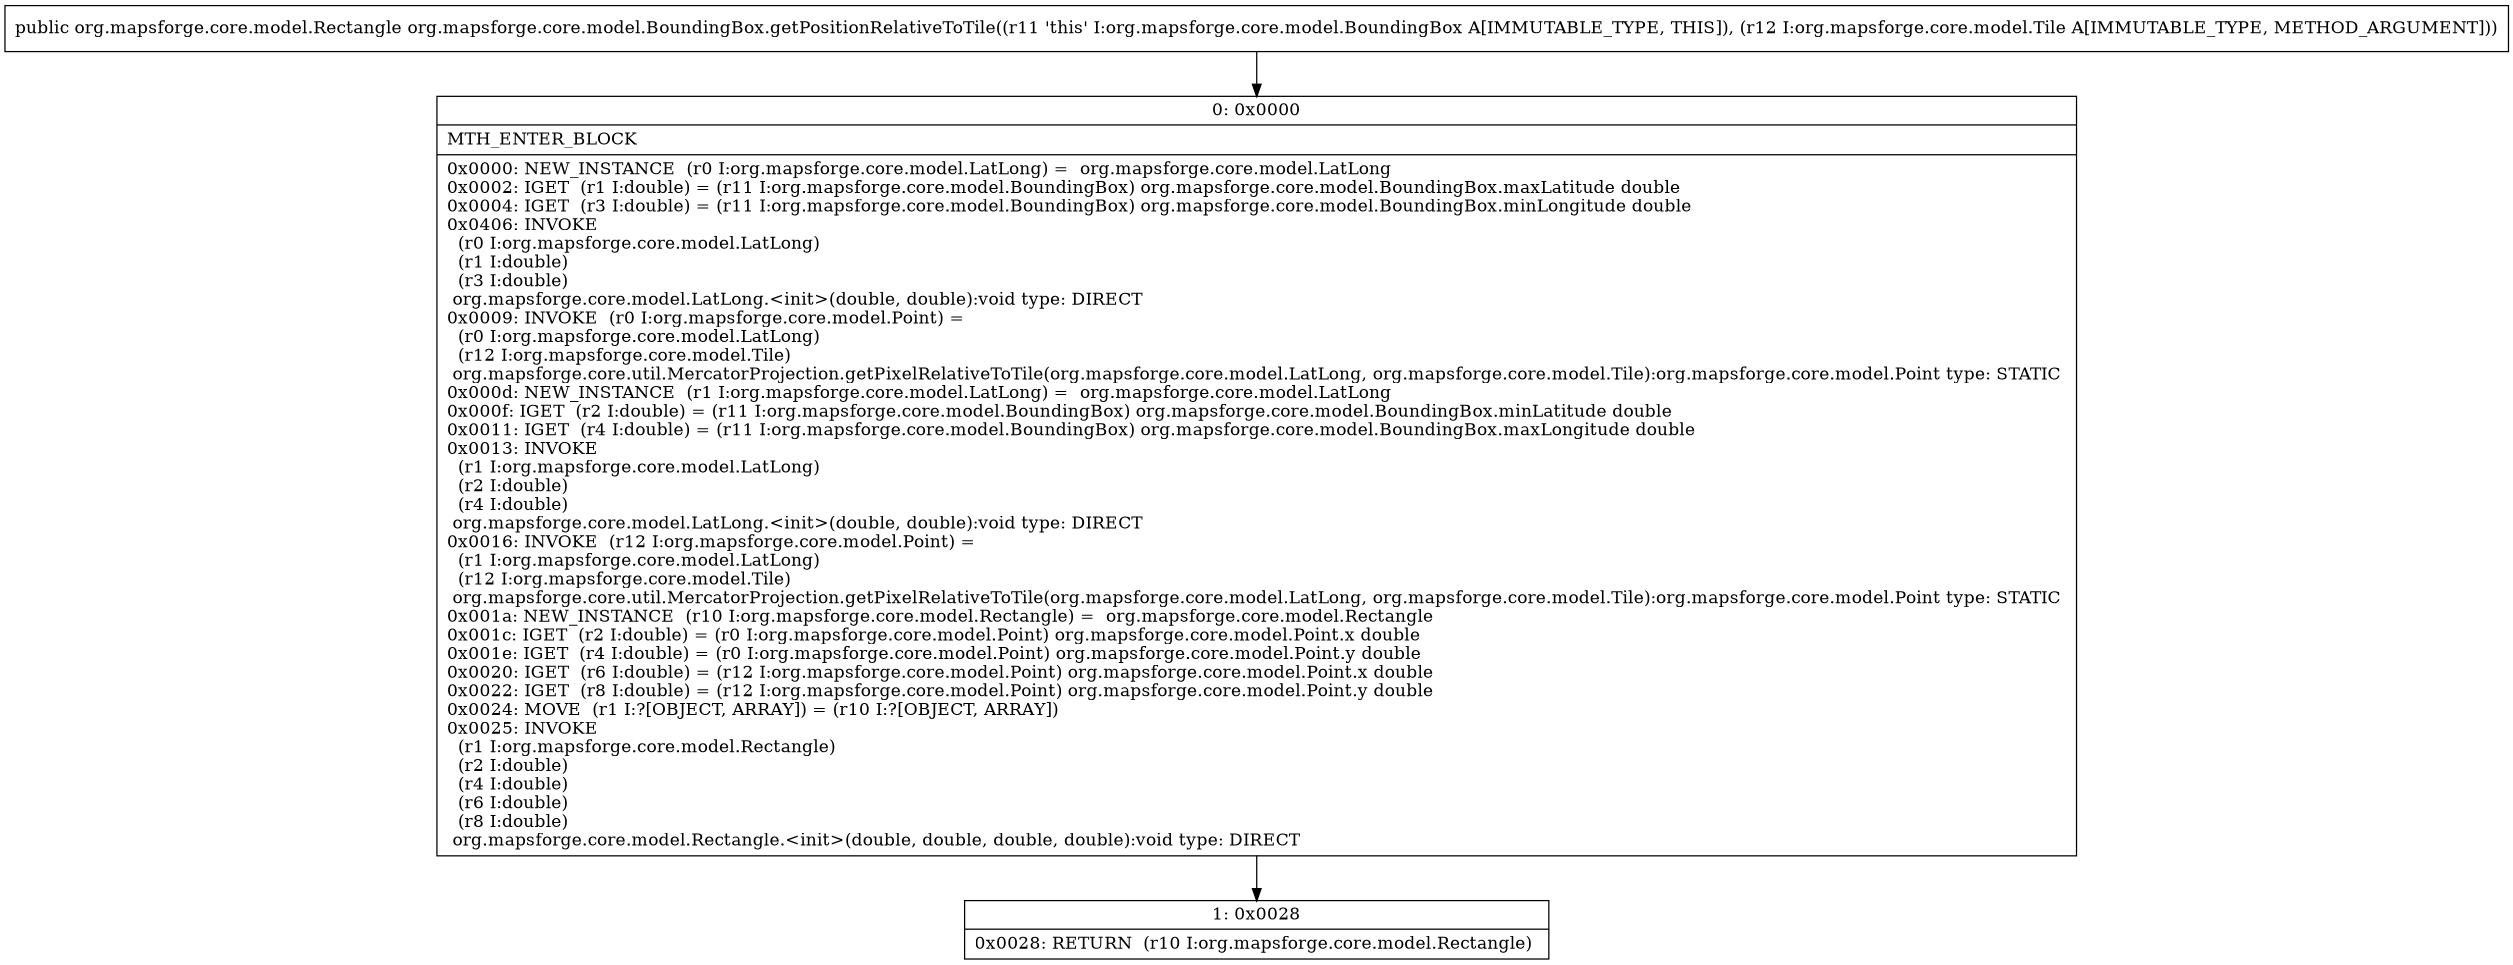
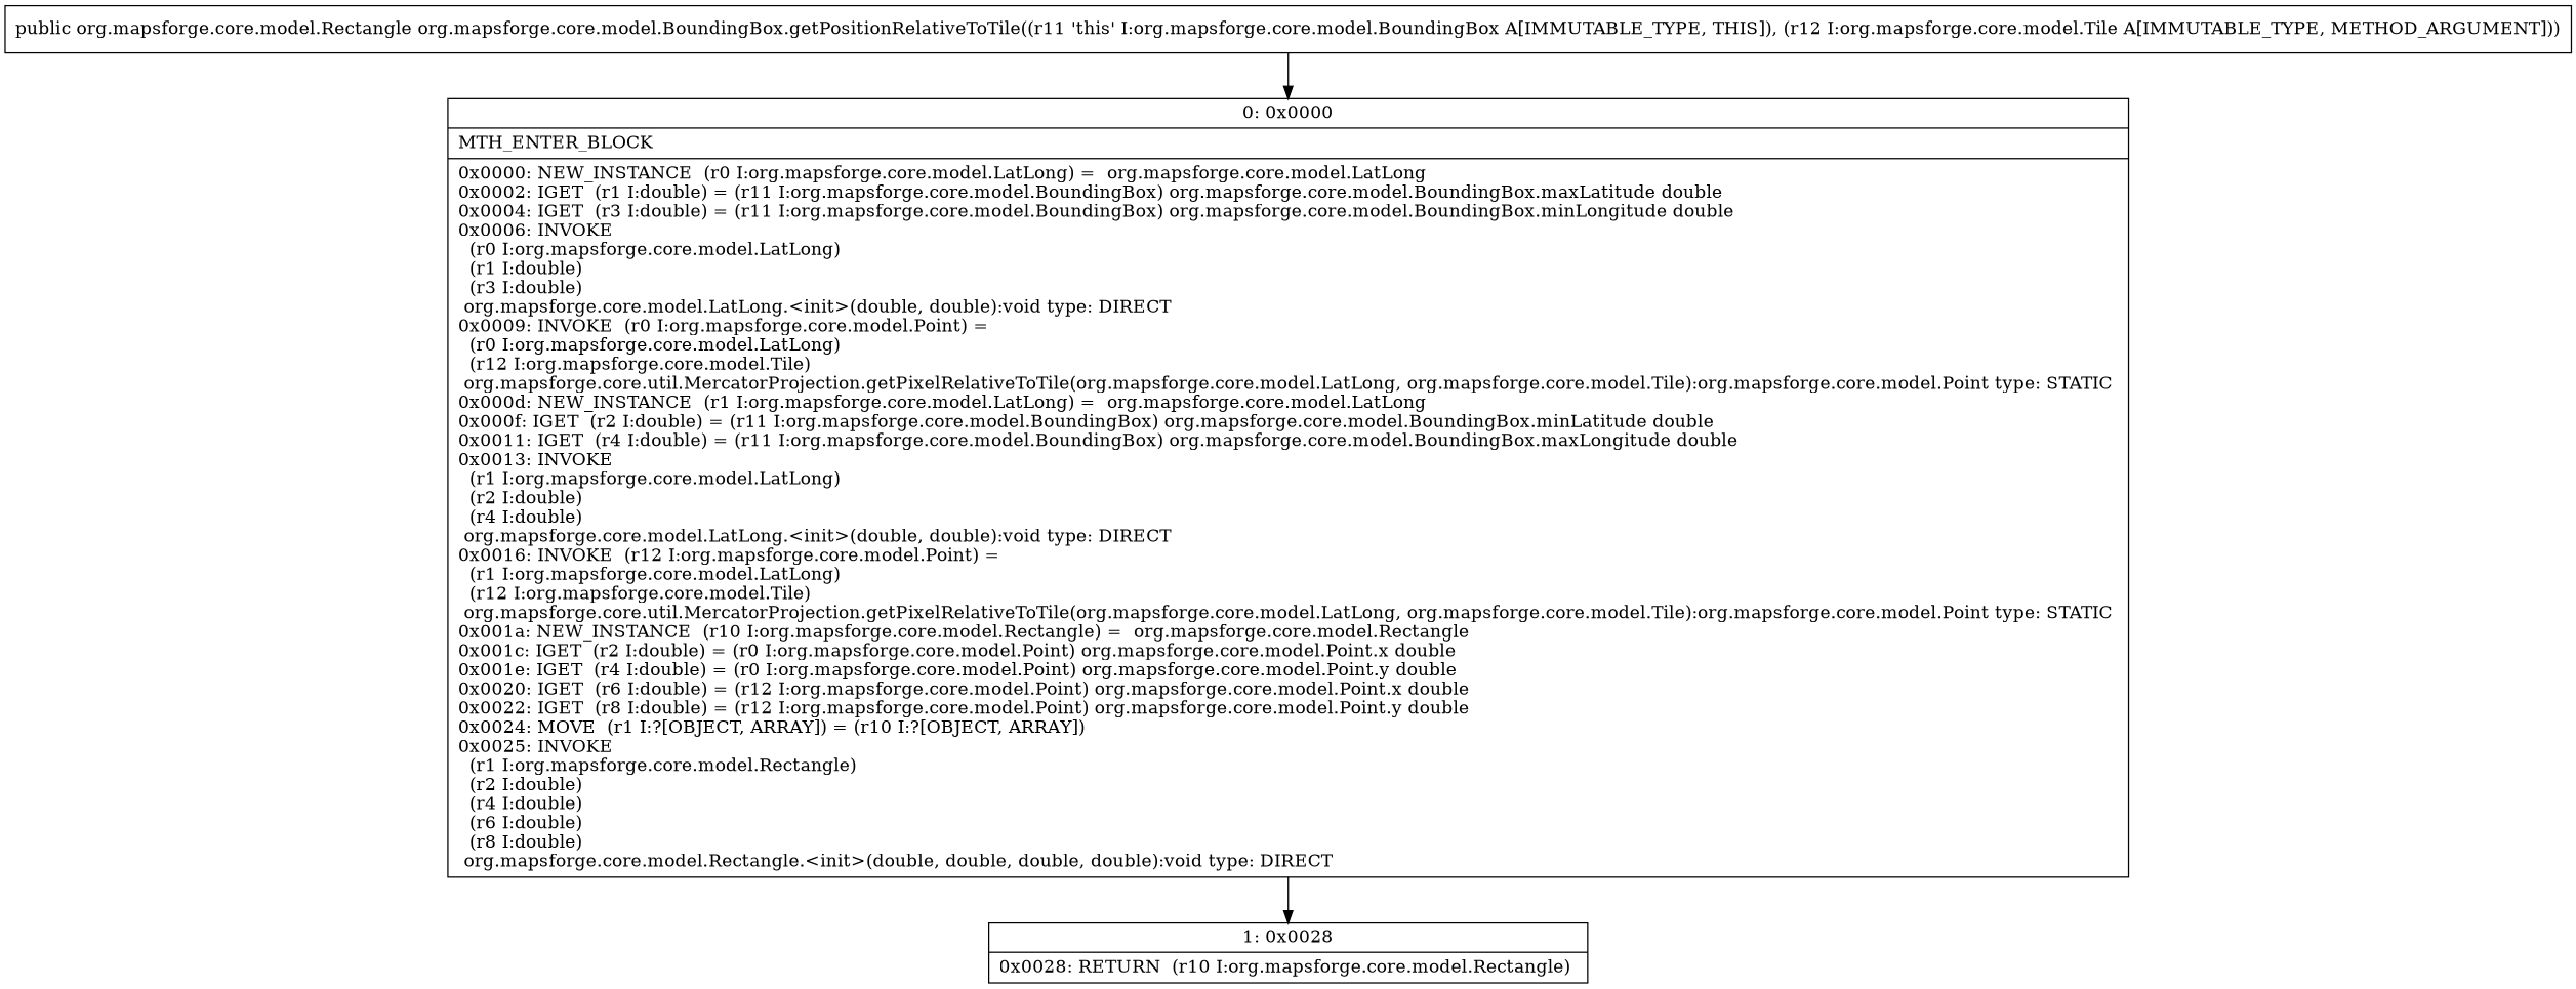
  digraph {
    node [shape=record]
-   n1 [label="{0\:\ 0x0000|MTH_ENTER_BLOCK\l|0x0000: NEW_INSTANCE  (r0 I:org.mapsforge.core.model.LatLong) =  org.mapsforge.core.model.LatLong \l0x0002: IGET  (r1 I:double) = (r11 I:org.mapsforge.core.model.BoundingBox) org.mapsforge.core.model.BoundingBox.maxLatitude double \l0x0004: IGET  (r3 I:double) = (r11 I:org.mapsforge.core.model.BoundingBox) org.mapsforge.core.model.BoundingBox.minLongitude double \l0x0406: INVOKE  \l  (r0 I:org.mapsforge.core.model.LatLong)\l  (r1 I:double)\l  (r3 I:double)\l org.mapsforge.core.model.LatLong.\<init\>(double, double):void type: DIRECT \l0x0009: INVOKE  (r0 I:org.mapsforge.core.model.Point) = \l  (r0 I:org.mapsforge.core.model.LatLong)\l  (r12 I:org.mapsforge.core.model.Tile)\l org.mapsforge.core.util.MercatorProjection.getPixelRelativeToTile(org.mapsforge.core.model.LatLong, org.mapsforge.core.model.Tile):org.mapsforge.core.model.Point type: STATIC \l0x000d: NEW_INSTANCE  (r1 I:org.mapsforge.core.model.LatLong) =  org.mapsforge.core.model.LatLong \l0x000f: IGET  (r2 I:double) = (r11 I:org.mapsforge.core.model.BoundingBox) org.mapsforge.core.model.BoundingBox.minLatitude double \l0x0011: IGET  (r4 I:double) = (r11 I:org.mapsforge.core.model.BoundingBox) org.mapsforge.core.model.BoundingBox.maxLongitude double \l0x0013: INVOKE  \l  (r1 I:org.mapsforge.core.model.LatLong)\l  (r2 I:double)\l  (r4 I:double)\l org.mapsforge.core.model.LatLong.\<init\>(double, double):void type: DIRECT \l0x0016: INVOKE  (r12 I:org.mapsforge.core.model.Point) = \l  (r1 I:org.mapsforge.core.model.LatLong)\l  (r12 I:org.mapsforge.core.model.Tile)\l org.mapsforge.core.util.MercatorProjection.getPixelRelativeToTile(org.mapsforge.core.model.LatLong, org.mapsforge.core.model.Tile):org.mapsforge.core.model.Point type: STATIC \l0x001a: NEW_INSTANCE  (r10 I:org.mapsforge.core.model.Rectangle) =  org.mapsforge.core.model.Rectangle \l0x001c: IGET  (r2 I:double) = (r0 I:org.mapsforge.core.model.Point) org.mapsforge.core.model.Point.x double \l0x001e: IGET  (r4 I:double) = (r0 I:org.mapsforge.core.model.Point) org.mapsforge.core.model.Point.y double \l0x0020: IGET  (r6 I:double) = (r12 I:org.mapsforge.core.model.Point) org.mapsforge.core.model.Point.x double \l0x0022: IGET  (r8 I:double) = (r12 I:org.mapsforge.core.model.Point) org.mapsforge.core.model.Point.y double \l0x0024: MOVE  (r1 I:?[OBJECT, ARRAY]) = (r10 I:?[OBJECT, ARRAY]) \l0x0025: INVOKE  \l  (r1 I:org.mapsforge.core.model.Rectangle)\l  (r2 I:double)\l  (r4 I:double)\l  (r6 I:double)\l  (r8 I:double)\l org.mapsforge.core.model.Rectangle.\<init\>(double, double, double, double):void type: DIRECT \l}"]
+   n1 [label="{0\:\ 0x0000|MTH_ENTER_BLOCK\l|0x0000: NEW_INSTANCE  (r0 I:org.mapsforge.core.model.LatLong) =  org.mapsforge.core.model.LatLong \l0x0002: IGET  (r1 I:double) = (r11 I:org.mapsforge.core.model.BoundingBox) org.mapsforge.core.model.BoundingBox.maxLatitude double \l0x0004: IGET  (r3 I:double) = (r11 I:org.mapsforge.core.model.BoundingBox) org.mapsforge.core.model.BoundingBox.minLongitude double \l0x0006: INVOKE  \l  (r0 I:org.mapsforge.core.model.LatLong)\l  (r1 I:double)\l  (r3 I:double)\l org.mapsforge.core.model.LatLong.\<init\>(double, double):void type: DIRECT \l0x0009: INVOKE  (r0 I:org.mapsforge.core.model.Point) = \l  (r0 I:org.mapsforge.core.model.LatLong)\l  (r12 I:org.mapsforge.core.model.Tile)\l org.mapsforge.core.util.MercatorProjection.getPixelRelativeToTile(org.mapsforge.core.model.LatLong, org.mapsforge.core.model.Tile):org.mapsforge.core.model.Point type: STATIC \l0x000d: NEW_INSTANCE  (r1 I:org.mapsforge.core.model.LatLong) =  org.mapsforge.core.model.LatLong \l0x000f: IGET  (r2 I:double) = (r11 I:org.mapsforge.core.model.BoundingBox) org.mapsforge.core.model.BoundingBox.minLatitude double \l0x0011: IGET  (r4 I:double) = (r11 I:org.mapsforge.core.model.BoundingBox) org.mapsforge.core.model.BoundingBox.maxLongitude double \l0x0013: INVOKE  \l  (r1 I:org.mapsforge.core.model.LatLong)\l  (r2 I:double)\l  (r4 I:double)\l org.mapsforge.core.model.LatLong.\<init\>(double, double):void type: DIRECT \l0x0016: INVOKE  (r12 I:org.mapsforge.core.model.Point) = \l  (r1 I:org.mapsforge.core.model.LatLong)\l  (r12 I:org.mapsforge.core.model.Tile)\l org.mapsforge.core.util.MercatorProjection.getPixelRelativeToTile(org.mapsforge.core.model.LatLong, org.mapsforge.core.model.Tile):org.mapsforge.core.model.Point type: STATIC \l0x001a: NEW_INSTANCE  (r10 I:org.mapsforge.core.model.Rectangle) =  org.mapsforge.core.model.Rectangle \l0x001c: IGET  (r2 I:double) = (r0 I:org.mapsforge.core.model.Point) org.mapsforge.core.model.Point.x double \l0x001e: IGET  (r4 I:double) = (r0 I:org.mapsforge.core.model.Point) org.mapsforge.core.model.Point.y double \l0x0020: IGET  (r6 I:double) = (r12 I:org.mapsforge.core.model.Point) org.mapsforge.core.model.Point.x double \l0x0022: IGET  (r8 I:double) = (r12 I:org.mapsforge.core.model.Point) org.mapsforge.core.model.Point.y double \l0x0024: MOVE  (r1 I:?[OBJECT, ARRAY]) = (r10 I:?[OBJECT, ARRAY]) \l0x0025: INVOKE  \l  (r1 I:org.mapsforge.core.model.Rectangle)\l  (r2 I:double)\l  (r4 I:double)\l  (r6 I:double)\l  (r8 I:double)\l org.mapsforge.core.model.Rectangle.\<init\>(double, double, double, double):void type: DIRECT \l}"]
    n2 [label="{1\:\ 0x0028|0x0028: RETURN  (r10 I:org.mapsforge.core.model.Rectangle) \l}"]
    n3 [label="{public org.mapsforge.core.model.Rectangle org.mapsforge.core.model.BoundingBox.getPositionRelativeToTile((r11 'this' I:org.mapsforge.core.model.BoundingBox A[IMMUTABLE_TYPE, THIS]), (r12 I:org.mapsforge.core.model.Tile A[IMMUTABLE_TYPE, METHOD_ARGUMENT])) }"]
    n1 -> n2
    n3 -> n1
  }
